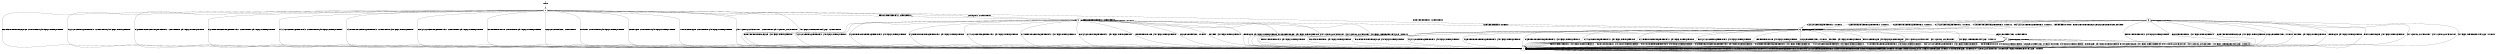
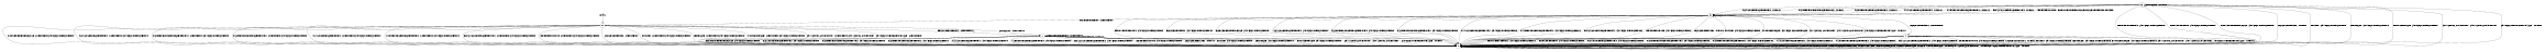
  digraph {
    node [shape=circle]
    n1 [label=s0]
    n2 [label=s1]
    n3 [label=s2]
    n4 [label=s3]
    n5 [label=s4]
    n6 [label=s5]
-   __start0 [height=0 shape=none width=0]
+   __start0 [height=0 shape=none width=0 label=__start2]
    n1 -> n2 [label="ECDH_SERVER_KEY_EXCHANGE / CLIENT_HELLO|Alert(FATAL,INTERNAL_ERROR)"]
    n1 -> n2 [label="RSA_SIGN_CERTIFICATE_REQUEST / CLIENT_HELLO|Alert(FATAL,INTERNAL_ERROR)"]
    n1 -> n2 [label="RSA_FIXED_ECDH_CERTIFICATE_REQUEST / CLIENT_HELLO|Alert(FATAL,INTERNAL_ERROR)"]
    n1 -> n2 [label="RSA_FIXED_DH_CERTIFICATE_REQUEST / CLIENT_HELLO|Alert(FATAL,INTERNAL_ERROR)"]
    n1 -> n2 [label="DSS_SIGN_CERTIFICATE_REQUEST / CLIENT_HELLO|Alert(FATAL,INTERNAL_ERROR)"]
    n1 -> n2 [label="DSS_FIXED_DH_CERTIFICATE_REQUEST / CLIENT_HELLO|Alert(FATAL,INTERNAL_ERROR)"]
    n1 -> n2 [label="ECDSA_SIGN_CERTIFICATE_REQUEST / CLIENT_HELLO|Alert(FATAL,INTERNAL_ERROR)"]
    n1 -> n2 [label="SERVER_HELLO_DONE / CLIENT_HELLO|Alert(FATAL,INTERNAL_ERROR)"]
    n1 -> n2 [label="CHANGE_CIPHER_SPEC / CLIENT_HELLO"]
    n1 -> n2 [label="FINISHED / CLIENT_HELLO|Alert(FATAL,INTERNAL_ERROR)"]
    n1 -> n2 [label="CERTIFICATE / CLIENT_HELLO|Alert(FATAL,INTERNAL_ERROR)"]
    n1 -> n2 [label="EMPTY_CERTIFICATE / CLIENT_HELLO|Alert(FATAL,INTERNAL_ERROR)"]
    n1 -> n2 [label="Alert(WARNING,CLOSE_NOTIFY) / CLIENT_HELLO|Alert(WARNING,CLOSE_NOTIFY)"]
    n1 -> n2 [label="Alert(FATAL,UNEXPECTED_MESSAGE) / CLIENT_HELLO"]
    n1 -> n3 [label="HELLO_VERIFY_REQUEST / CLIENT_HELLO+"]
    n1 -> n3 [label="APPLICATION / CLIENT_HELLO"]
    n2 -> n2 [label="HELLO_VERIFY_REQUEST / TIMEOUT"]
    n2 -> n2 [label="ECDH_SERVER_HELLO / TIMEOUT"]
    n2 -> n2 [label="ECDH_SERVER_KEY_EXCHANGE / TIMEOUT"]
    n2 -> n2 [label="RSA_SIGN_CERTIFICATE_REQUEST / TIMEOUT"]
    n2 -> n2 [label="RSA_FIXED_ECDH_CERTIFICATE_REQUEST / TIMEOUT"]
    n2 -> n2 [label="RSA_FIXED_DH_CERTIFICATE_REQUEST / TIMEOUT"]
    n2 -> n2 [label="DSS_SIGN_CERTIFICATE_REQUEST / TIMEOUT"]
    n2 -> n2 [label="DSS_FIXED_DH_CERTIFICATE_REQUEST / TIMEOUT"]
    n2 -> n2 [label="ECDSA_SIGN_CERTIFICATE_REQUEST / TIMEOUT"]
    n2 -> n2 [label="SERVER_HELLO_DONE / TIMEOUT"]
    n2 -> n2 [label="CHANGE_CIPHER_SPEC / TIMEOUT"]
    n2 -> n2 [label="FINISHED / TIMEOUT"]
    n2 -> n2 [label="APPLICATION / TIMEOUT"]
    n2 -> n2 [label="CERTIFICATE / TIMEOUT"]
    n2 -> n2 [label="EMPTY_CERTIFICATE / TIMEOUT"]
    n2 -> n2 [label="Alert(WARNING,CLOSE_NOTIFY) / TIMEOUT"]
    n2 -> n2 [label="Alert(FATAL,UNEXPECTED_MESSAGE) / TIMEOUT"]
    n3 -> n2 [label="ECDH_SERVER_KEY_EXCHANGE / Alert(FATAL,INTERNAL_ERROR)"]
    n3 -> n2 [label="RSA_SIGN_CERTIFICATE_REQUEST / Alert(FATAL,INTERNAL_ERROR)"]
    n3 -> n2 [label="RSA_FIXED_ECDH_CERTIFICATE_REQUEST / Alert(FATAL,INTERNAL_ERROR)"]
    n3 -> n2 [label="RSA_FIXED_DH_CERTIFICATE_REQUEST / Alert(FATAL,INTERNAL_ERROR)"]
    n3 -> n2 [label="DSS_SIGN_CERTIFICATE_REQUEST / Alert(FATAL,INTERNAL_ERROR)"]
    n3 -> n2 [label="DSS_FIXED_DH_CERTIFICATE_REQUEST / Alert(FATAL,INTERNAL_ERROR)"]
    n3 -> n2 [label="ECDSA_SIGN_CERTIFICATE_REQUEST / Alert(FATAL,INTERNAL_ERROR)"]
    n3 -> n2 [label="SERVER_HELLO_DONE / Alert(FATAL,INTERNAL_ERROR)"]
    n3 -> n2 [label="CHANGE_CIPHER_SPEC / TIMEOUT"]
    n3 -> n2 [label="FINISHED / Alert(FATAL,INTERNAL_ERROR)"]
    n3 -> n2 [label="CERTIFICATE / Alert(FATAL,INTERNAL_ERROR)"]
    n3 -> n2 [label="EMPTY_CERTIFICATE / Alert(FATAL,INTERNAL_ERROR)"]
    n3 -> n2 [label="Alert(WARNING,CLOSE_NOTIFY) / Alert(WARNING,CLOSE_NOTIFY)"]
    n3 -> n2 [label="Alert(FATAL,UNEXPECTED_MESSAGE) / TIMEOUT"]
    n3 -> n3 [label="HELLO_VERIFY_REQUEST / CLIENT_HELLO"]
    n3 -> n3 [label="APPLICATION / TIMEOUT"]
-   n3 -> n4 [label="ECDH_SERVER_HELLO / TIMEOUT"]
    n4 -> n1 [label="ECDH_SERVER_HELLO / CLIENT_HELLO"]
    n4 -> n2 [label="HELLO_VERIFY_REQUEST / Alert(FATAL,INTERNAL_ERROR)"]
    n4 -> n2 [label="ECDH_SERVER_HELLO / Alert(FATAL,INTERNAL_ERROR)"]
    n4 -> n2 [label="ECDH_SERVER_KEY_EXCHANGE / Alert(FATAL,INTERNAL_ERROR)"]
    n4 -> n2 [label="RSA_SIGN_CERTIFICATE_REQUEST / Alert(FATAL,INTERNAL_ERROR)"]
    n4 -> n2 [label="RSA_FIXED_ECDH_CERTIFICATE_REQUEST / Alert(FATAL,INTERNAL_ERROR)"]
    n4 -> n2 [label="RSA_FIXED_DH_CERTIFICATE_REQUEST / Alert(FATAL,INTERNAL_ERROR)"]
    n4 -> n2 [label="DSS_SIGN_CERTIFICATE_REQUEST / Alert(FATAL,INTERNAL_ERROR)"]
    n4 -> n2 [label="DSS_FIXED_DH_CERTIFICATE_REQUEST / Alert(FATAL,INTERNAL_ERROR)"]
    n4 -> n2 [label="ECDSA_SIGN_CERTIFICATE_REQUEST / Alert(FATAL,INTERNAL_ERROR)"]
    n4 -> n2 [label="SERVER_HELLO_DONE / Alert(FATAL,INTERNAL_ERROR)"]
    n4 -> n2 [label="CHANGE_CIPHER_SPEC / TIMEOUT"]
    n4 -> n2 [label="FINISHED / Alert(FATAL,INTERNAL_ERROR)"]
    n4 -> n2 [label="EMPTY_CERTIFICATE / Alert(FATAL,BAD_CERTIFICATE)"]
    n4 -> n2 [label="Alert(WARNING,CLOSE_NOTIFY) / Alert(WARNING,CLOSE_NOTIFY)"]
    n4 -> n2 [label="Alert(FATAL,UNEXPECTED_MESSAGE) / TIMEOUT"]
    n4 -> n4 [label="APPLICATION / TIMEOUT"]
    n4 -> n5 [label="CHANGE_CIPHER_SPEC / CLIENT_HELLO"]
    n5 -> n2 [label="HELLO_VERIFY_REQUEST / Alert(FATAL,INTERNAL_ERROR)"]
    n5 -> n2 [label="ECDH_SERVER_HELLO / Alert(FATAL,INTERNAL_ERROR)"]
    n5 -> n2 [label="RSA_SIGN_CERTIFICATE_REQUEST / Alert(FATAL,INTERNAL_ERROR)"]
    n5 -> n2 [label="RSA_FIXED_ECDH_CERTIFICATE_REQUEST / Alert(FATAL,INTERNAL_ERROR)"]
    n5 -> n2 [label="RSA_FIXED_DH_CERTIFICATE_REQUEST / Alert(FATAL,INTERNAL_ERROR)"]
    n5 -> n2 [label="DSS_SIGN_CERTIFICATE_REQUEST / Alert(FATAL,INTERNAL_ERROR)"]
    n5 -> n2 [label="DSS_FIXED_DH_CERTIFICATE_REQUEST / Alert(FATAL,INTERNAL_ERROR)"]
    n5 -> n2 [label="ECDSA_SIGN_CERTIFICATE_REQUEST / Alert(FATAL,INTERNAL_ERROR)"]
    n5 -> n2 [label="SERVER_HELLO_DONE / Alert(FATAL,INTERNAL_ERROR)"]
    n5 -> n2 [label="CHANGE_CIPHER_SPEC / TIMEOUT"]
    n5 -> n2 [label="FINISHED / Alert(FATAL,INTERNAL_ERROR)"]
    n5 -> n2 [label="CERTIFICATE / Alert(FATAL,INTERNAL_ERROR)"]
    n5 -> n2 [label="EMPTY_CERTIFICATE / Alert(FATAL,INTERNAL_ERROR)"]
    n5 -> n2 [label="Alert(WARNING,CLOSE_NOTIFY) / Alert(WARNING,CLOSE_NOTIFY)"]
    n5 -> n2 [label="Alert(FATAL,UNEXPECTED_MESSAGE) / TIMEOUT"]
    n5 -> n5 [label="APPLICATION / TIMEOUT"]
    n6 -> n2 [label="HELLO_VERIFY_REQUEST / Alert(FATAL,INTERNAL_ERROR)"]
    n6 -> n2 [label="ECDH_SERVER_HELLO / Alert(FATAL,INTERNAL_ERROR)"]
    n6 -> n2 [label="ECDH_SERVER_KEY_EXCHANGE / Alert(FATAL,INTERNAL_ERROR)"]
    n6 -> n2 [label="CHANGE_CIPHER_SPEC / TIMEOUT"]
    n6 -> n2 [label="FINISHED / Alert(FATAL,INTERNAL_ERROR)"]
    n6 -> n2 [label="CERTIFICATE / Alert(FATAL,INTERNAL_ERROR)"]
    n6 -> n2 [label="EMPTY_CERTIFICATE / Alert(FATAL,INTERNAL_ERROR)"]
    n6 -> n2 [label="Alert(WARNING,CLOSE_NOTIFY) / Alert(WARNING,CLOSE_NOTIFY)"]
    n6 -> n2 [label="Alert(FATAL,UNEXPECTED_MESSAGE) / TIMEOUT"]
    n6 -> n4 [label="RSA_SIGN_CERTIFICATE_REQUEST / TIMEOUT"]
    n6 -> n4 [label="RSA_FIXED_ECDH_CERTIFICATE_REQUEST / TIMEOUT"]
    n6 -> n4 [label="RSA_FIXED_DH_CERTIFICATE_REQUEST / TIMEOUT"]
    n6 -> n4 [label="DSS_SIGN_CERTIFICATE_REQUEST / TIMEOUT"]
    n6 -> n4 [label="DSS_FIXED_DH_CERTIFICATE_REQUEST / TIMEOUT"]
    n6 -> n4 [label="ECDSA_SIGN_CERTIFICATE_REQUEST / TIMEOUT"]
    n6 -> n4 [label="SERVER_HELLO_DONE / ECDH_CLIENT_KEY_EXCHANGE|CHANGE_CIPHER_SPEC|FINISHED"]
    n6 -> n6 [label="APPLICATION / TIMEOUT"]
    __start0 -> n1
  }
